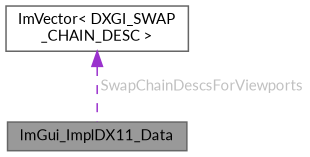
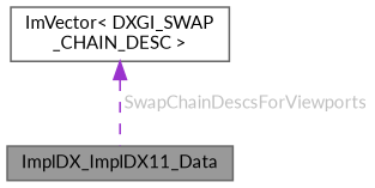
  digraph {
    fontname=Lato
    node [color=gray40 fontname=Lato fontsize=10 shape=box style=filled]
-   n1 [fillcolor=grey60 fontcolor=black height=0.2 label=ImGui_ImplDX11_Data width=0.4]
+   n1 [fillcolor=grey60 fontcolor=black height=0.2 label=ImplDX_ImplDX11_Data width=0.4]
    n2 [fillcolor=white height=0.2 label="ImVector\< DXGI_SWAP\l_CHAIN_DESC \>" width=0.4]
    n2 -> n1 [color=darkorchid3 dir=back fontcolor=grey fontname=Lato fontsize=10 label=" SwapChainDescsForViewports" labelfontname=Helvetica labelfontsize=10 style=dashed]
  }
